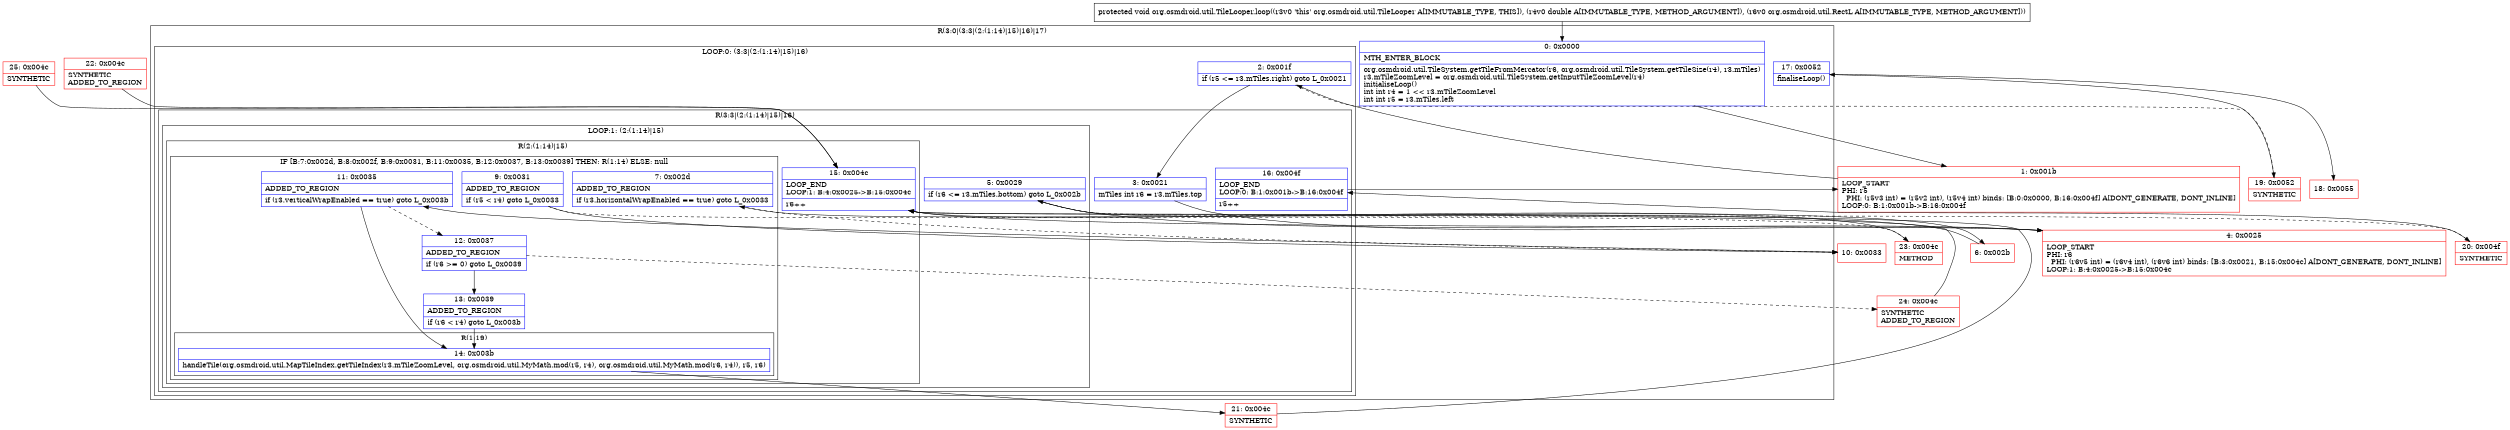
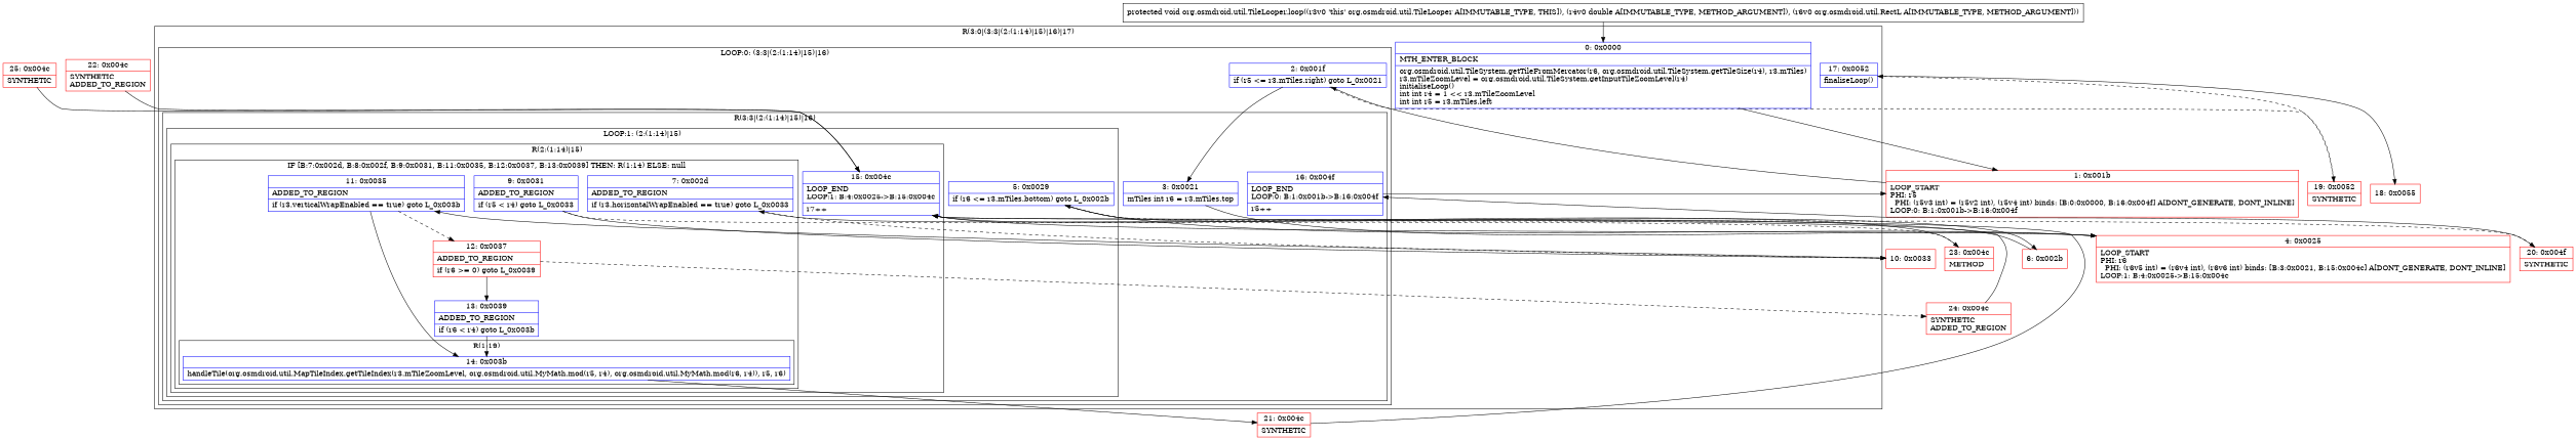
  digraph {
    node [color=blue shape=record]
    n1 [label="{14\:\ 0x003b|handleTile(org.osmdroid.util.MapTileIndex.getTileIndex(r3.mTileZoomLevel, org.osmdroid.util.MyMath.mod(r5, r4), org.osmdroid.util.MyMath.mod(r6, r4)), r5, r6)\l}"]
    n2 [label="{7\:\ 0x002d|ADDED_TO_REGION\l|if (r3.horizontalWrapEnabled == true) goto L_0x0033\l}"]
    n3 [label="{9\:\ 0x0031|ADDED_TO_REGION\l|if (r5 \< r4) goto L_0x0033\l}"]
    n4 [label="{11\:\ 0x0035|ADDED_TO_REGION\l|if (r3.verticalWrapEnabled == true) goto L_0x003b\l}"]
-   n5 [label="{12\:\ 0x0037|ADDED_TO_REGION\l|if (r6 \>= 0) goto L_0x0039\l}"]
+   n5 [color=red label="{12\:\ 0x0037|ADDED_TO_REGION\l|if (r6 \>= 0) goto L_0x0039\l}"]
    n6 [label="{13\:\ 0x0039|ADDED_TO_REGION\l|if (r6 \< r4) goto L_0x003b\l}"]
-   n7 [label="{15\:\ 0x004c|LOOP_END\lLOOP:1: B:4:0x0025\-\>B:15:0x004c\l|r6++\l}"]
+   n7 [label="{15\:\ 0x004c|LOOP_END\lLOOP:1: B:4:0x0025\-\>B:15:0x004c\l|r7++\l}"]
    n8 [label="{5\:\ 0x0029|if (r6 \<= r3.mTiles.bottom) goto L_0x002b\l}"]
    n9 [label="{3\:\ 0x0021|mTiles int r6 = r3.mTiles.top\l}"]
    n10 [label="{16\:\ 0x004f|LOOP_END\lLOOP:0: B:1:0x001b\-\>B:16:0x004f\l|r5++\l}"]
    n11 [label="{2\:\ 0x001f|if (r5 \<= r3.mTiles.right) goto L_0x0021\l}"]
    n12 [label="{0\:\ 0x0000|MTH_ENTER_BLOCK\l|org.osmdroid.util.TileSystem.getTileFromMercator(r6, org.osmdroid.util.TileSystem.getTileSize(r4), r3.mTiles)\lr3.mTileZoomLevel = org.osmdroid.util.TileSystem.getInputTileZoomLevel(r4)\linitialiseLoop()\lint int r4 = 1 \<\< r3.mTileZoomLevel\lint int r5 = r3.mTiles.left\l}"]
    n13 [label="{17\:\ 0x0052|finaliseLoop()\l}"]
    n14 [color=red label="{21\:\ 0x004c|SYNTHETIC\l}"]
    n15 [color=red label="{10\:\ 0x0033}"]
    n16 [color=red label="{23\:\ 0x004c|METHOD\l}"]
    n17 [color=red label="{24\:\ 0x004c|SYNTHETIC\lADDED_TO_REGION\l}"]
    n18 [color=red label="{4\:\ 0x0025|LOOP_START\lPHI: r6 \l  PHI: (r6v5 int) = (r6v4 int), (r6v6 int) binds: [B:3:0x0021, B:15:0x004c] A[DONT_GENERATE, DONT_INLINE]\lLOOP:1: B:4:0x0025\-\>B:15:0x004c\l}"]
    n19 [color=red label="{6\:\ 0x002b}"]
    n20 [color=red label="{20\:\ 0x004f|SYNTHETIC\l}"]
    n21 [color=red label="{1\:\ 0x001b|LOOP_START\lPHI: r5 \l  PHI: (r5v3 int) = (r5v2 int), (r5v4 int) binds: [B:0:0x0000, B:16:0x004f] A[DONT_GENERATE, DONT_INLINE]\lLOOP:0: B:1:0x001b\-\>B:16:0x004f\l}"]
    n22 [color=red label="{19\:\ 0x0052|SYNTHETIC\l}"]
    n23 [color=red label="{18\:\ 0x0055}"]
    n24 [color=red label="{22\:\ 0x004c|SYNTHETIC\lADDED_TO_REGION\l}"]
    n25 [color=red label="{25\:\ 0x004c|SYNTHETIC\l}"]
    n26 [label="{protected void org.osmdroid.util.TileLooper.loop((r3v0 'this' org.osmdroid.util.TileLooper A[IMMUTABLE_TYPE, THIS]), (r4v0 double A[IMMUTABLE_TYPE, METHOD_ARGUMENT]), (r6v0 org.osmdroid.util.RectL A[IMMUTABLE_TYPE, METHOD_ARGUMENT])) }" color=""]
    subgraph cluster_1 {
      label="R(3:0|(3:3|(2:(1:14)|15)|16)|17)"
      n12
      n13
      subgraph cluster_2 {
        label="LOOP:0: (3:3|(2:(1:14)|15)|16)"
        n11
        subgraph cluster_3 {
          label="R(3:3|(2:(1:14)|15)|16)"
          n9
          n10
          subgraph cluster_4 {
            label="LOOP:1: (2:(1:14)|15)"
            n8
            subgraph cluster_5 {
              label="R(2:(1:14)|15)"
              n7
              subgraph cluster_6 {
                label="IF [B:7:0x002d, B:8:0x002f, B:9:0x0031, B:11:0x0035, B:12:0x0037, B:13:0x0039] THEN: R(1:14) ELSE: null"
                n2
                n3
                n4
                n5
                n6
                subgraph cluster_7 {
                  label="R(1:19)"
                  n1
                }
              }
            }
          }
        }
      }
    }
    n1 -> n14
    n2 -> n15 [style=dashed]
    n3 -> n15
    n3 -> n16 [style=dashed]
    n4 -> n1
    n4 -> n5 [style=dashed]
    n5 -> n6
    n5 -> n17 [style=dashed]
    n6 -> n1
    n7 -> n18
    n8 -> n19
    n8 -> n20 [style=dashed]
    n9 -> n18
    n10 -> n21
    n11 -> n9
    n11 -> n22 [style=dashed]
    n12 -> n21
    n13 -> n23
    n14 -> n7
    n15 -> n4
    n16 -> n7
    n17 -> n7
    n18 -> n8
    n19 -> n2
    n20 -> n10
    n21 -> n11
-   n22 -> n13
+   n22 -> n13 [style=dashed]
    n24 -> n7
    n25 -> n7
    n26 -> n12
  }
